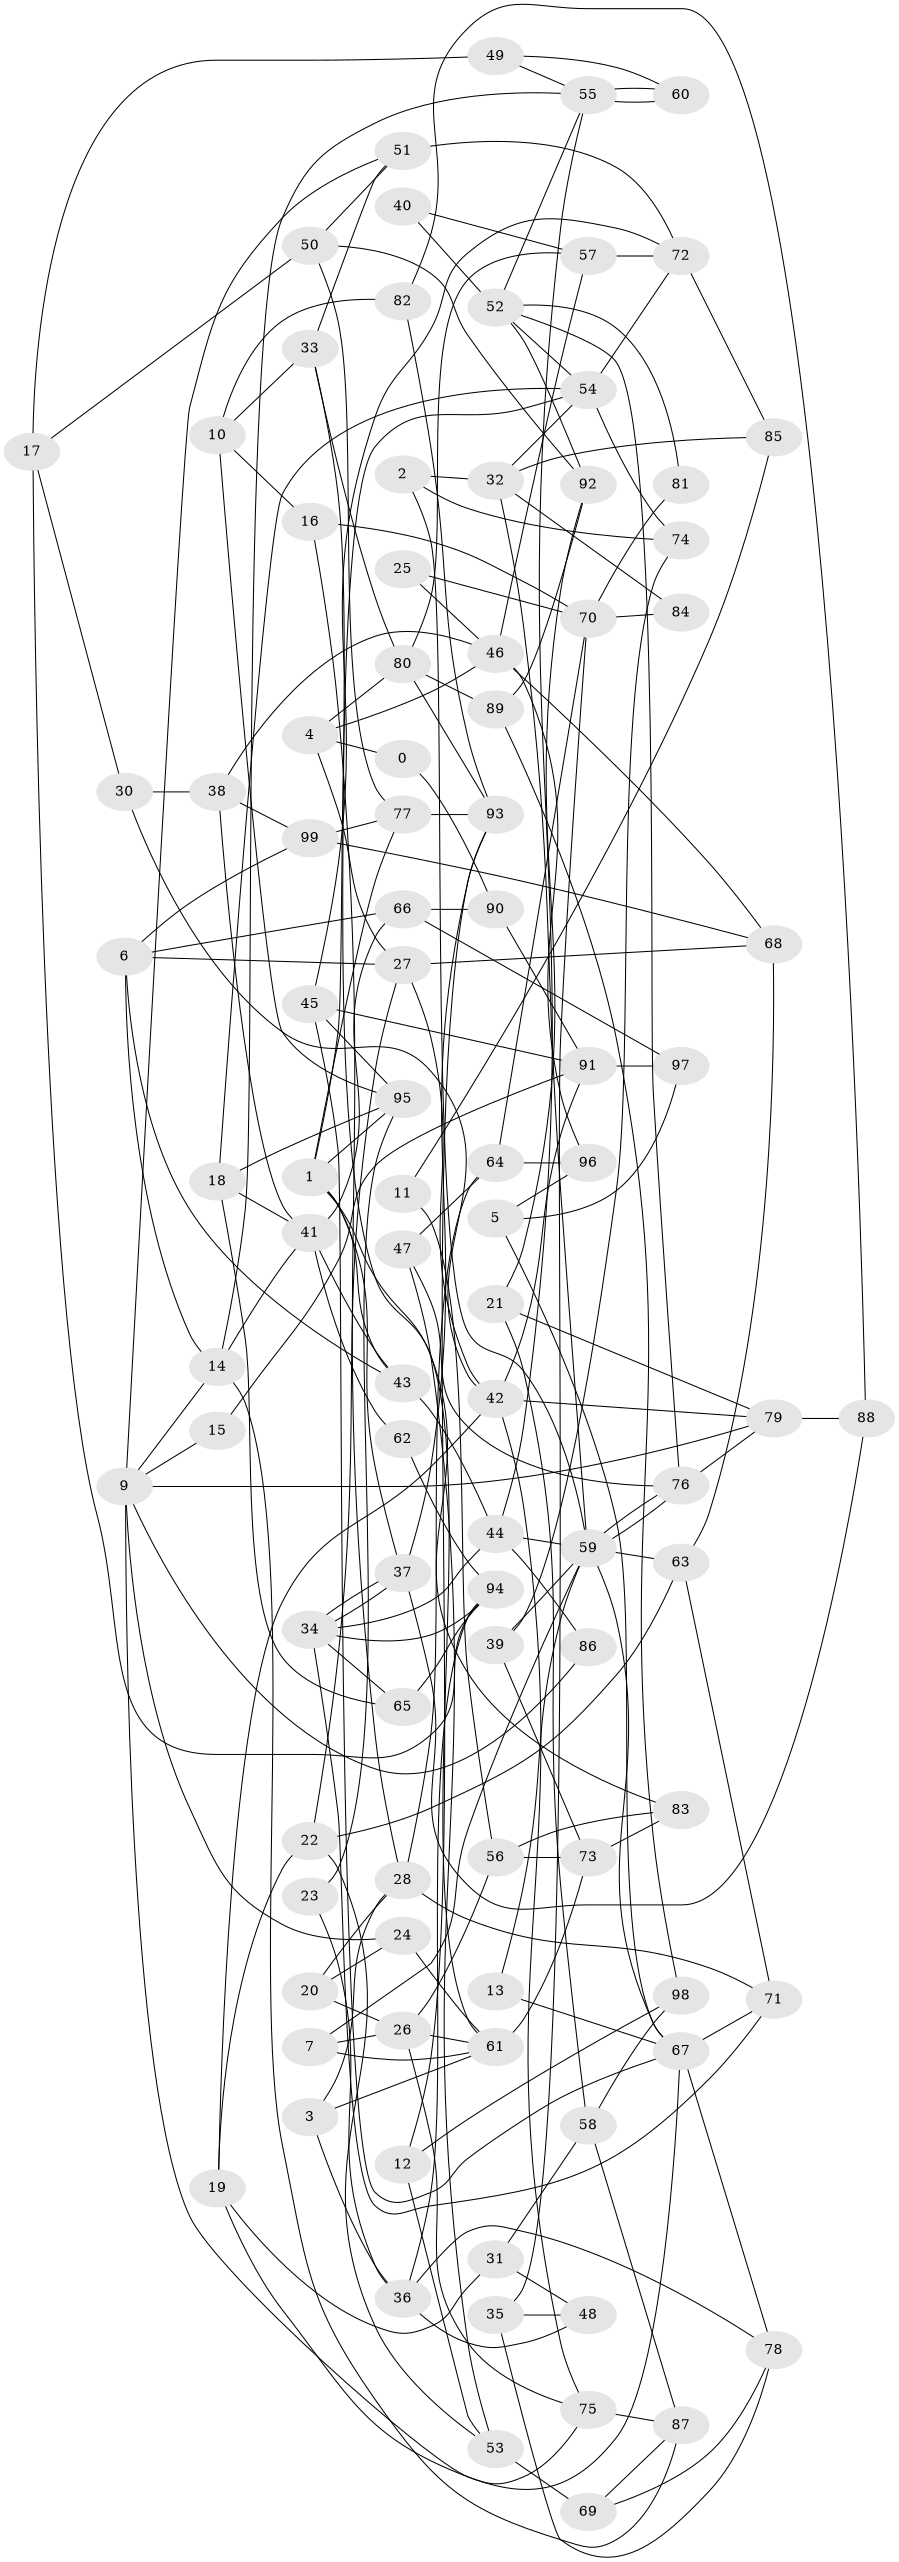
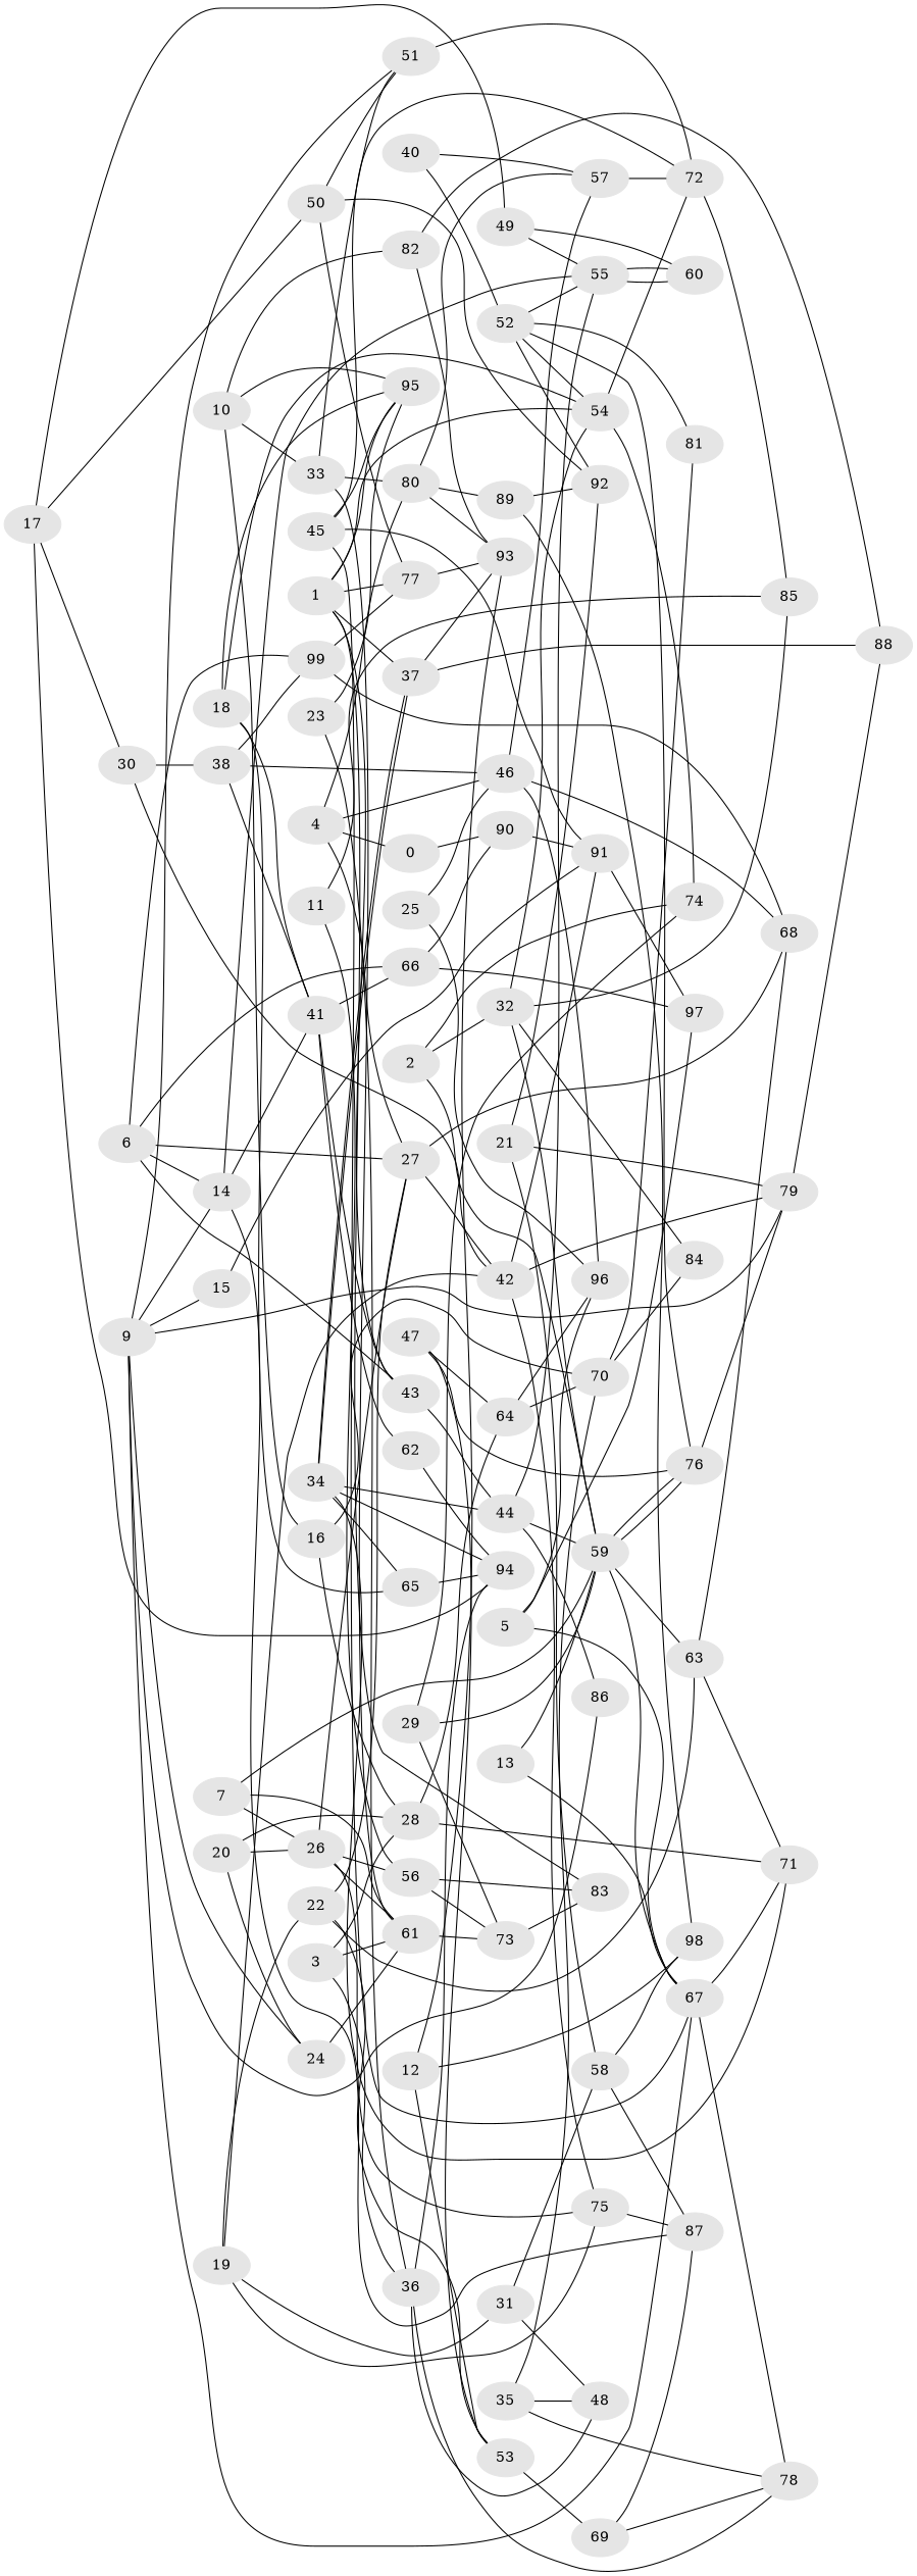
  graph {
    rankdir=LR
    node [color=gray90 style=filled]
    1
    37
    43
    54
    77
    83
    95
    93
    88
    44
    74
    72
    2
    32
    59
    85
    84
    67
    63
    76
    3
    28
    36
    61
    64
    71
    94
    48
    78
    73
    n31 [label=0]
    4
    27
    46
    80
    90
    42
    68
    96
    57
    89
    5
    97
    6
    14
    n46 [label=99]
    66
    41
    55
    87
    7
    26
    56
    75
    91
    9
    15
    24
    51
    79
    86
    10
    16
    33
    82
    70
    11
    12
    53
    98
    69
    13
    62
    60
    81
    17
    30
    49
    50
    38
    92
    18
    65
    19
    22
    31
    58
    20
    21
    23
    25
-   29 [label=39]
+   29
    34
    35
    40
    52
    45
    47
    1 -- 37
    1 -- 43
    1 -- 54
    1 -- 77
    1 -- 83
    1 -- 95
    37 -- 93
    37 -- 88
    43 -- 44
    54 -- 74
    54 -- 72
    77 -- 93
    44 -- 59
    44 -- 55
    44 -- 86
    72 -- 85
    2 -- 74
    2 -- 32
    2 -- 59
    32 -- 54
    32 -- 59
    32 -- 85
    32 -- 84
    59 -- 67
    59 -- 63
    59 -- 76
    59 -- 76
    67 -- 71
    67 -- 78
    63 -- 71
    63 -- 68
    76 -- 79
    3 -- 28
    3 -- 36
    3 -- 61
    28 -- 64
    28 -- 71
    36 -- 94
    36 -- 48
    36 -- 78
    61 -- 73
    64 -- 96
    64 -- 70
    73 -- 83
    n31 -- 90
    4 -- n31
    4 -- 27
    4 -- 46
    4 -- 80
    27 -- 42
    27 -- 68
    46 -- 68
    46 -- 96
    46 -- 57
    80 -- 93
    80 -- 57
    80 -- 89
    90 -- 91
    42 -- 75
    42 -- 91
    42 -- 79
    57 -- 72
    89 -- 98
    89 -- 92
    5 -- 67
    5 -- 96
    5 -- 97
    6 -- 43
    6 -- 27
    6 -- 14
    6 -- n46
    6 -- 66
    14 -- 41
    14 -- 55
    14 -- 87
    n46 -- 77
    n46 -- 68
    66 -- 90
    66 -- 97
    41 -- 43
    41 -- 66
    41 -- 62
    55 -- 60
    55 -- 60
    7 -- 59
    7 -- 61
    7 -- 26
    26 -- 61
+   26 -- 27
    26 -- 56
    26 -- 75
    56 -- 83
    56 -- 73
    75 -- 87
    91 -- 97
    9 -- 67
    9 -- 14
    9 -- 15
    9 -- 24
    9 -- 51
    9 -- 79
    9 -- 86
    15 -- 91
    24 -- 61
    51 -- 72
    79 -- 88
    10 -- 95
    10 -- 16
    10 -- 33
    10 -- 82
    16 -- 28
    16 -- 70
    33 -- 61
    33 -- 80
    33 -- 51
    82 -- 93
    82 -- 88
    70 -- 84
    70 -- 81
    11 -- 85
    11 -- 56
    12 -- 93
    12 -- 53
    12 -- 98
    53 -- 69
    69 -- 78
    69 -- 87
    13 -- 59
    13 -- 67
    62 -- 94
    17 -- 94
    17 -- 30
    17 -- 49
    17 -- 50
    30 -- 42
    30 -- 38
    49 -- 55
    49 -- 60
    50 -- 77
    50 -- 51
    50 -- 92
    38 -- 46
    38 -- n46
    38 -- 41
    18 -- 54
    18 -- 95
    18 -- 41
    18 -- 65
    65 -- 94
    19 -- 42
    19 -- 75
    19 -- 22
    19 -- 31
    22 -- 63
    22 -- 27
    22 -- 53
    31 -- 48
    31 -- 58
    58 -- 87
    58 -- 98
    20 -- 28
    20 -- 26
    20 -- 24
    21 -- 79
    21 -- 92
    21 -- 58
    23 -- 95
    23 -- 36
    25 -- 46
-   25 -- 70
+   25 -- 96
    29 -- 74
    29 -- 59
    29 -- 73
    34 -- 37
    34 -- 37
    34 -- 44
    34 -- 71
    34 -- 94
    34 -- 65
    35 -- 48
    35 -- 78
    35 -- 70
    40 -- 57
    40 -- 52
    52 -- 54
    52 -- 76
    52 -- 55
    52 -- 81
    52 -- 92
    45 -- 95
    45 -- 72
    45 -- 67
    45 -- 91
    47 -- 76
    47 -- 64
    47 -- 53
  }
